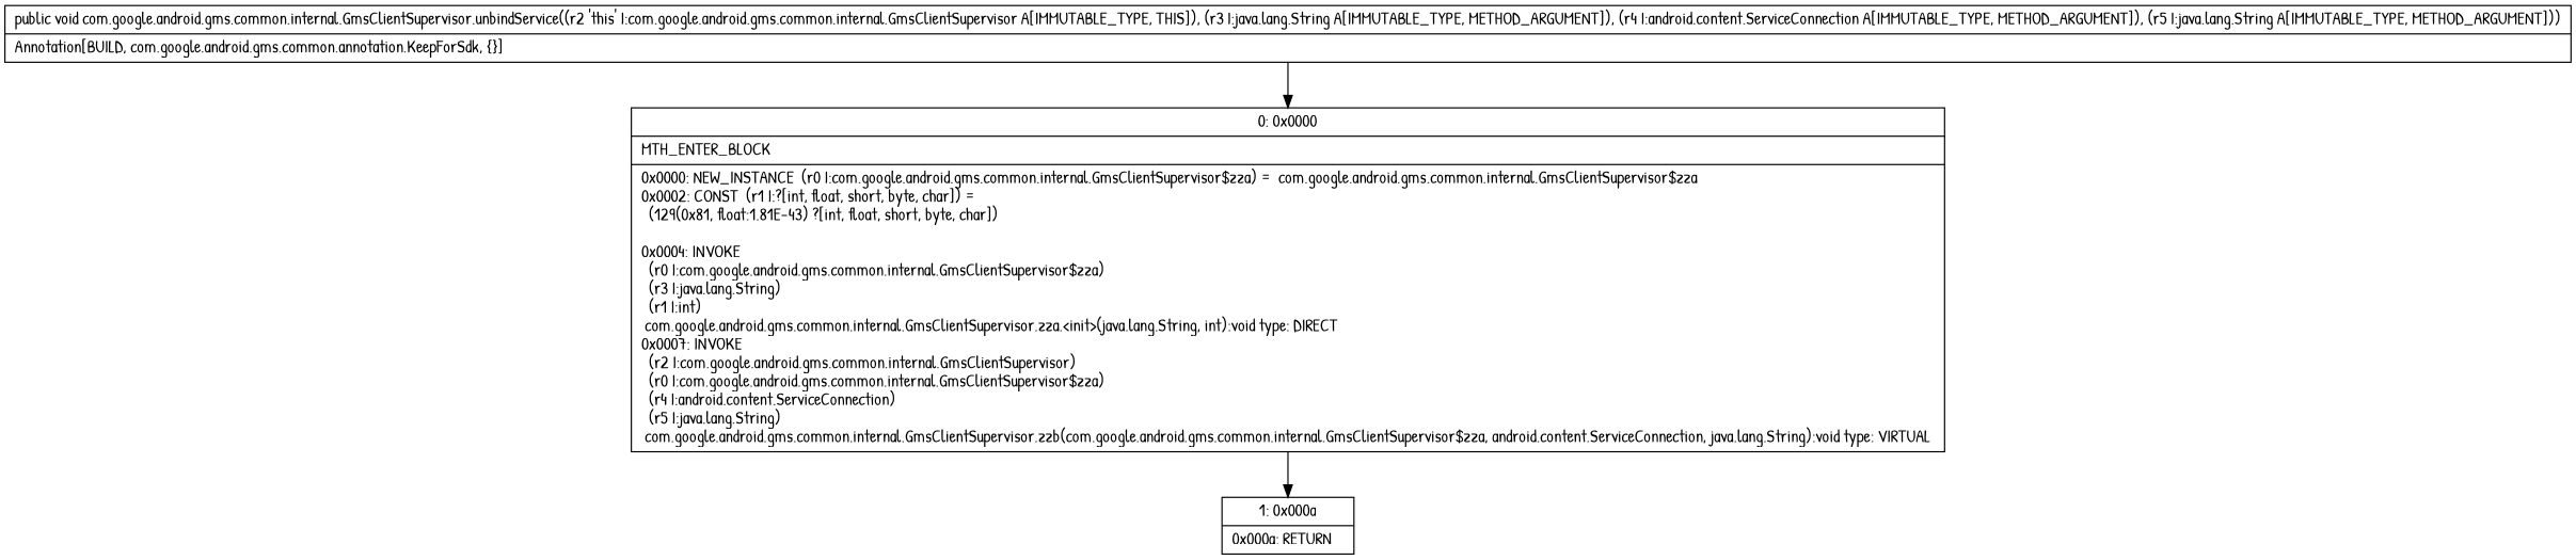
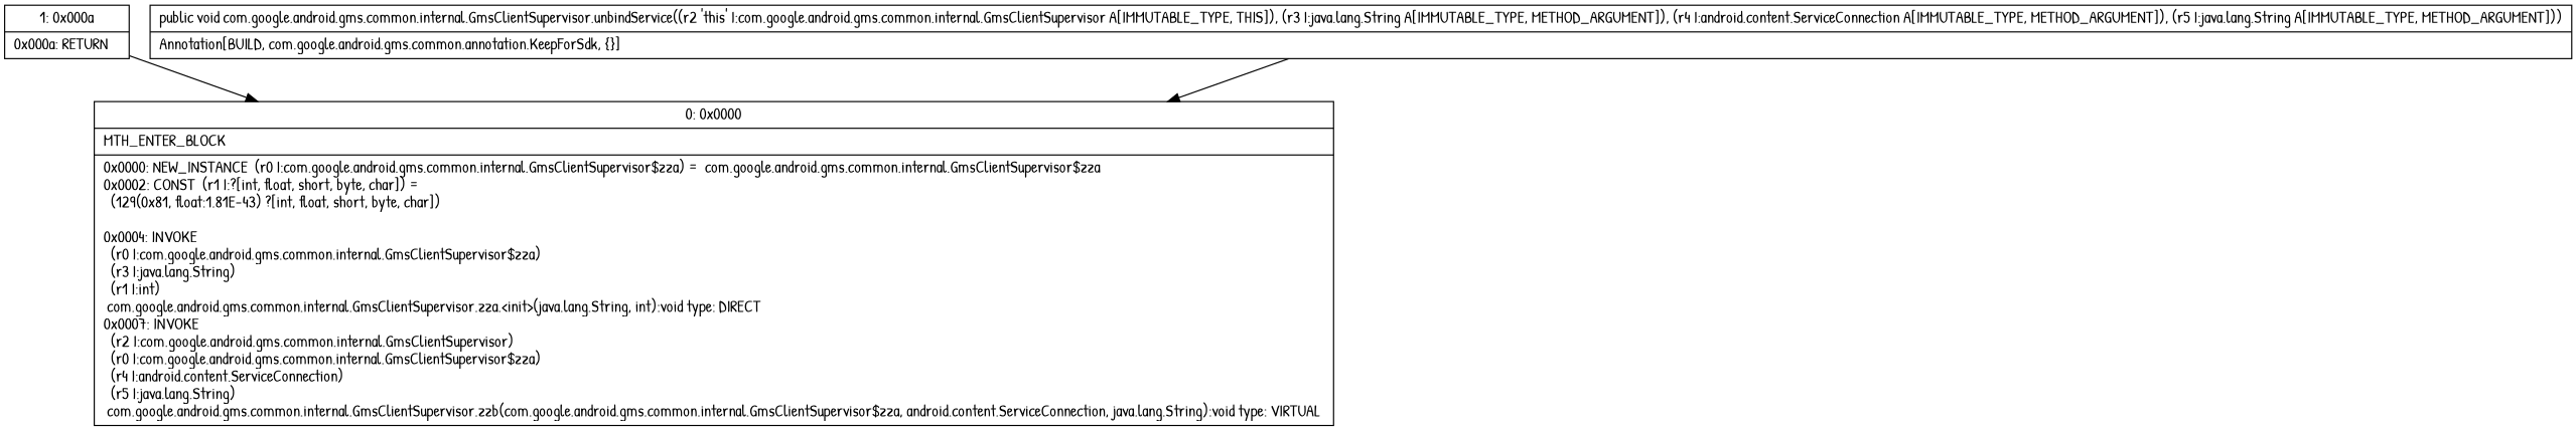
  digraph {
    fontname="Patrick Hand"
    node [shape=record fontname="Patrick Hand"]
    edge [fontname="Patrick Hand"]
    n1 [label="{0\:\ 0x0000|MTH_ENTER_BLOCK\l|0x0000: NEW_INSTANCE  (r0 I:com.google.android.gms.common.internal.GmsClientSupervisor$zza) =  com.google.android.gms.common.internal.GmsClientSupervisor$zza \l0x0002: CONST  (r1 I:?[int, float, short, byte, char]) = \l  (129(0x81, float:1.81E\-43) ?[int, float, short, byte, char])\l \l0x0004: INVOKE  \l  (r0 I:com.google.android.gms.common.internal.GmsClientSupervisor$zza)\l  (r3 I:java.lang.String)\l  (r1 I:int)\l com.google.android.gms.common.internal.GmsClientSupervisor.zza.\<init\>(java.lang.String, int):void type: DIRECT \l0x0007: INVOKE  \l  (r2 I:com.google.android.gms.common.internal.GmsClientSupervisor)\l  (r0 I:com.google.android.gms.common.internal.GmsClientSupervisor$zza)\l  (r4 I:android.content.ServiceConnection)\l  (r5 I:java.lang.String)\l com.google.android.gms.common.internal.GmsClientSupervisor.zzb(com.google.android.gms.common.internal.GmsClientSupervisor$zza, android.content.ServiceConnection, java.lang.String):void type: VIRTUAL \l}"]
    n2 [label="{1\:\ 0x000a|0x000a: RETURN   \l}"]
    n3 [label="{public void com.google.android.gms.common.internal.GmsClientSupervisor.unbindService((r2 'this' I:com.google.android.gms.common.internal.GmsClientSupervisor A[IMMUTABLE_TYPE, THIS]), (r3 I:java.lang.String A[IMMUTABLE_TYPE, METHOD_ARGUMENT]), (r4 I:android.content.ServiceConnection A[IMMUTABLE_TYPE, METHOD_ARGUMENT]), (r5 I:java.lang.String A[IMMUTABLE_TYPE, METHOD_ARGUMENT]))  | Annotation[BUILD, com.google.android.gms.common.annotation.KeepForSdk, \{\}]\l}"]
-   n1 -> n2
+   n2 -> n1
    n3 -> n1
  }
